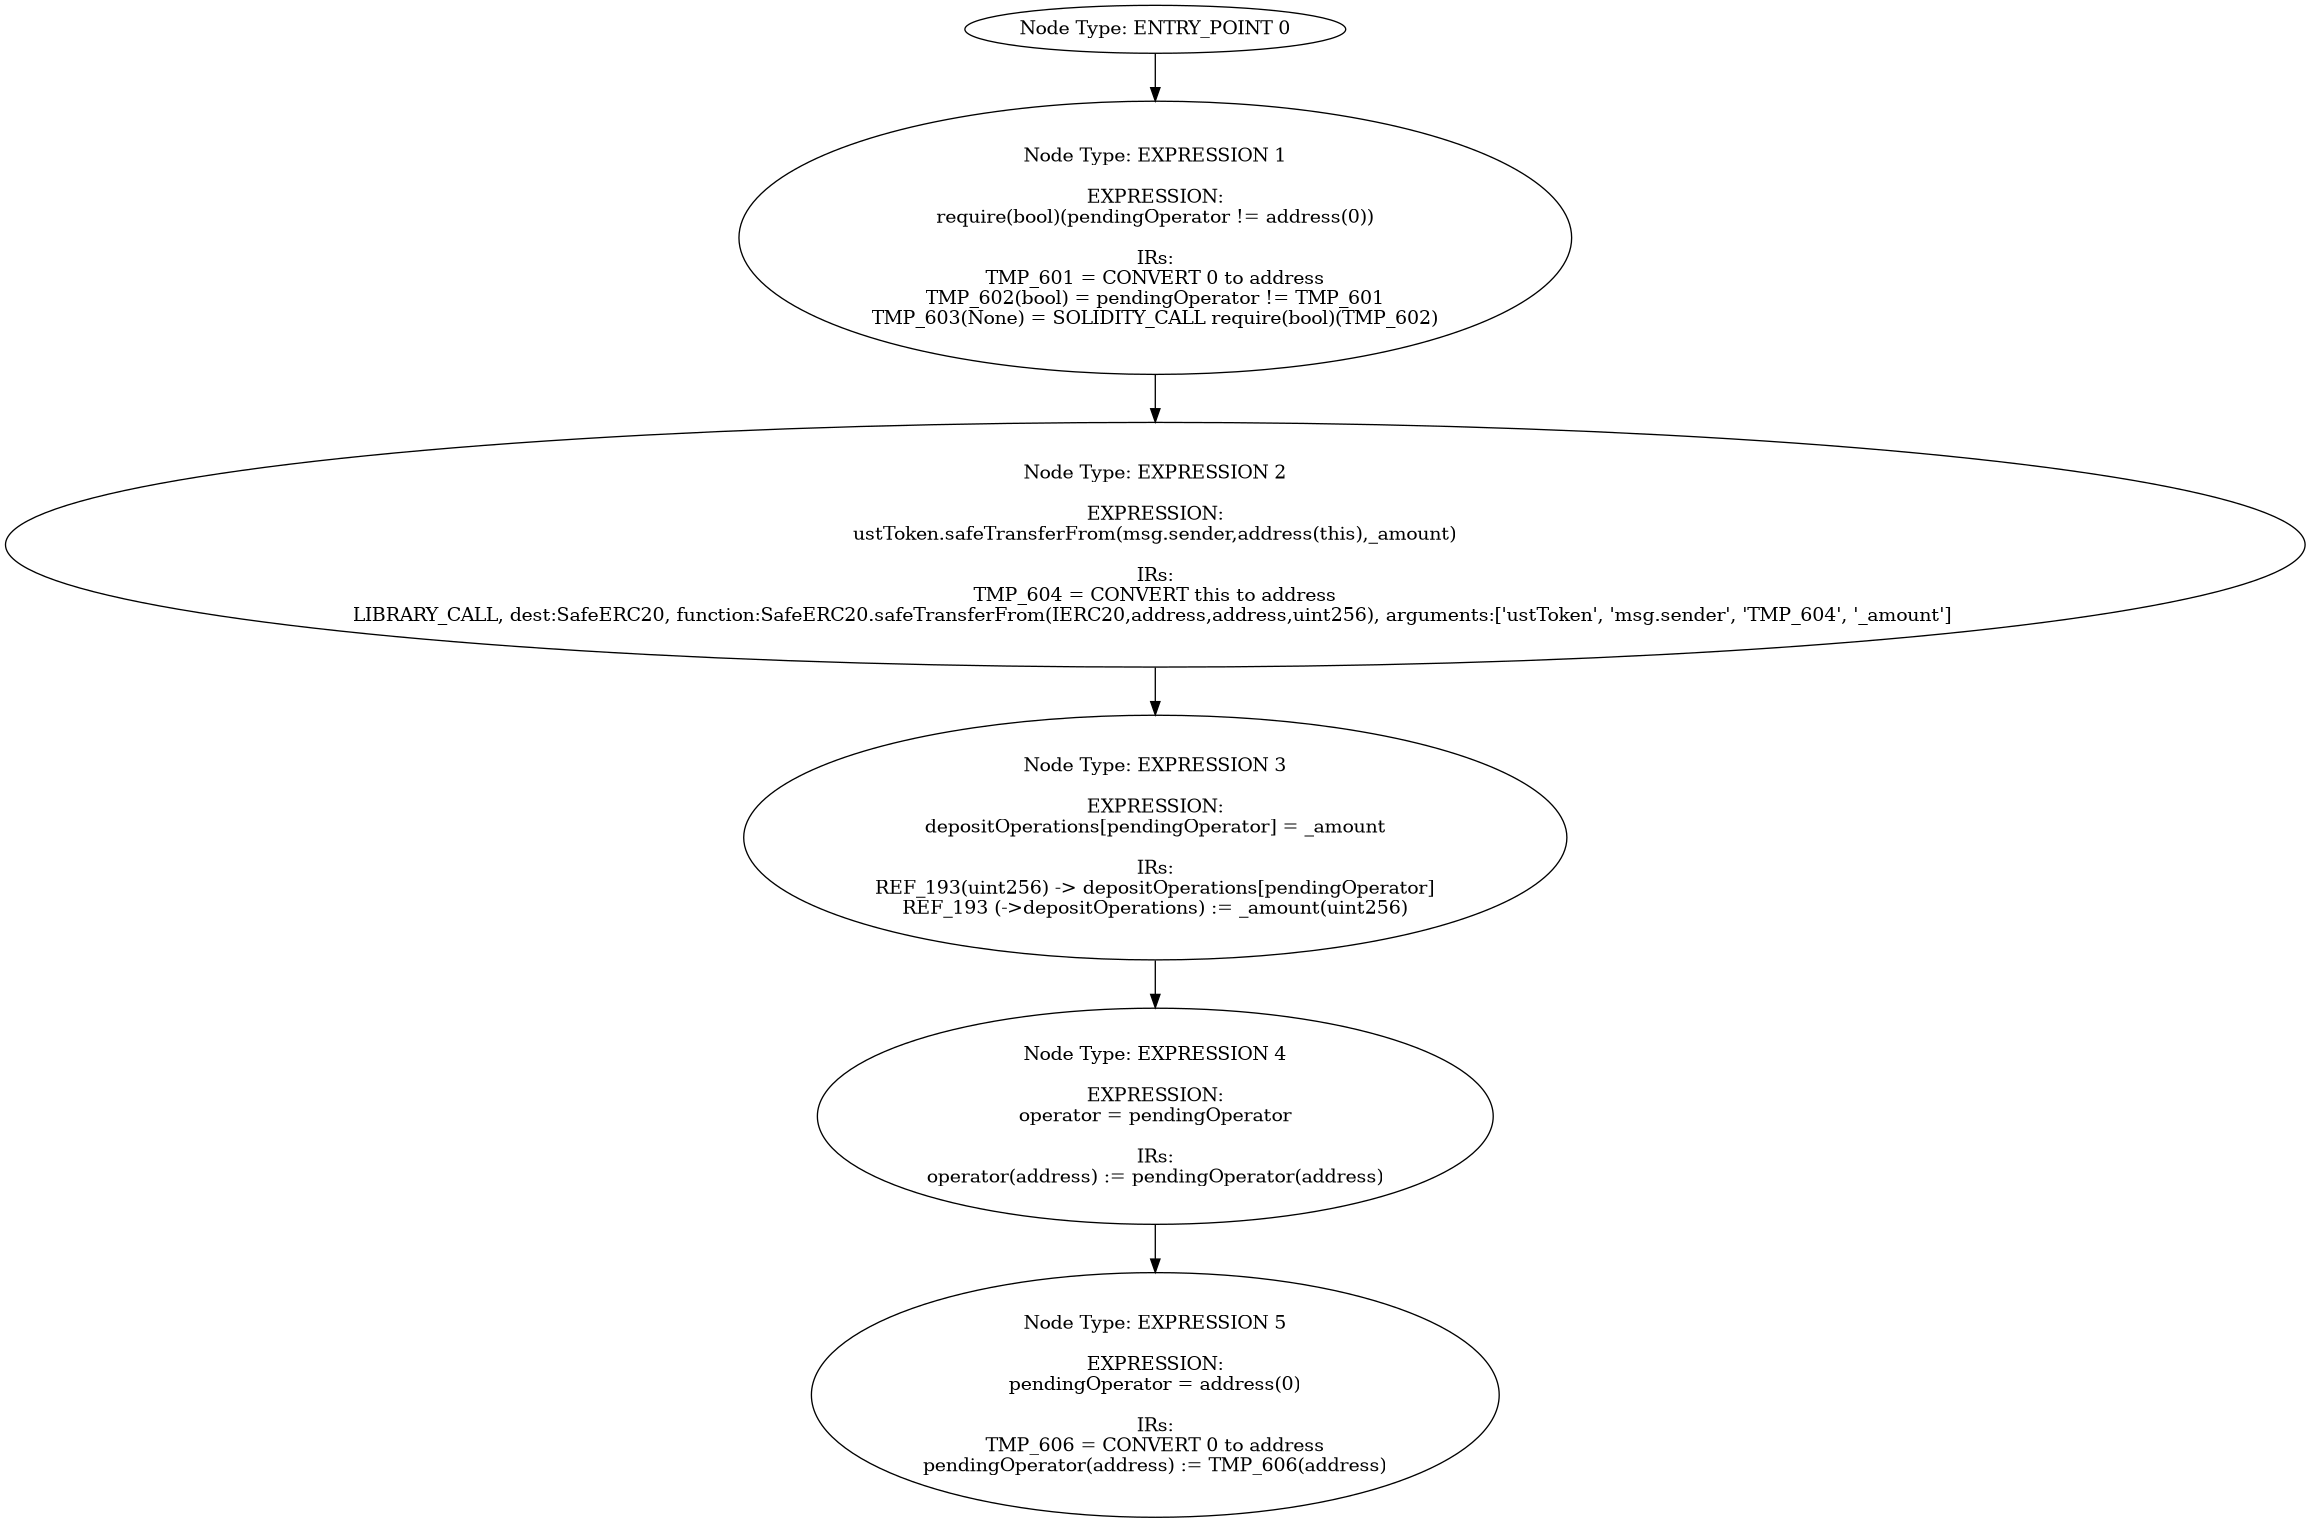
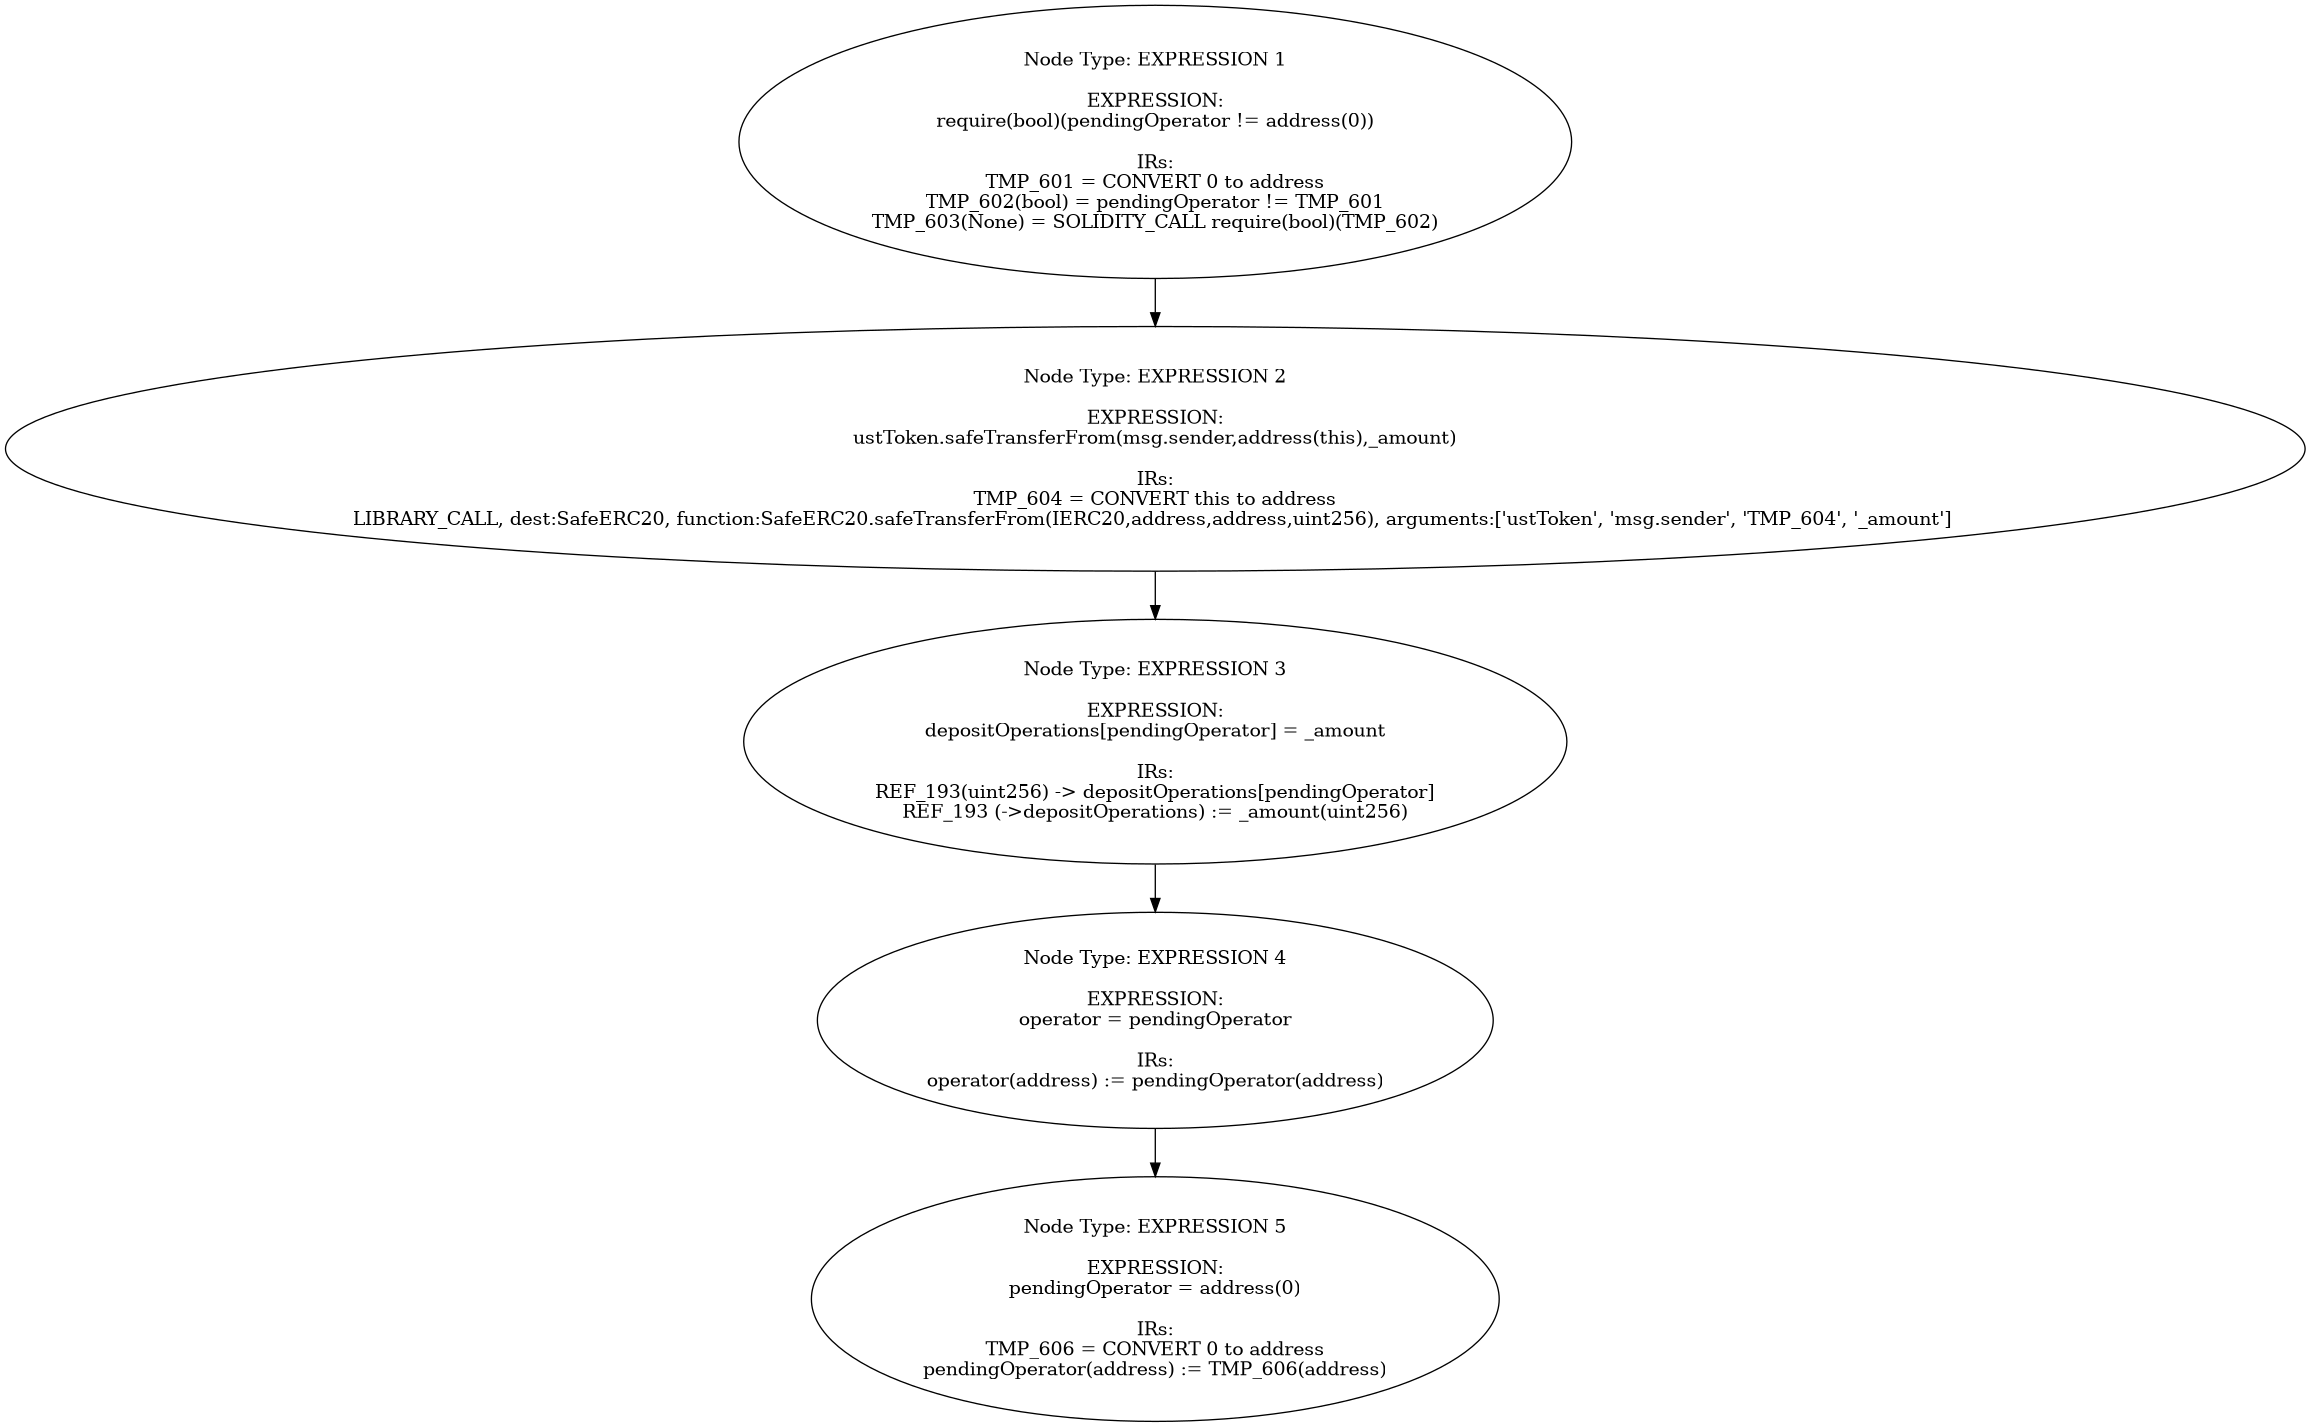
  digraph {
-   n1 [label="Node Type: ENTRY_POINT 0\n"]
    n2 [label="Node Type: EXPRESSION 1\n\nEXPRESSION:\nrequire(bool)(pendingOperator != address(0))\n\nIRs:\nTMP_601 = CONVERT 0 to address\nTMP_602(bool) = pendingOperator != TMP_601\nTMP_603(None) = SOLIDITY_CALL require(bool)(TMP_602)"]
    n3 [label="Node Type: EXPRESSION 2\n\nEXPRESSION:\nustToken.safeTransferFrom(msg.sender,address(this),_amount)\n\nIRs:\nTMP_604 = CONVERT this to address\nLIBRARY_CALL, dest:SafeERC20, function:SafeERC20.safeTransferFrom(IERC20,address,address,uint256), arguments:['ustToken', 'msg.sender', 'TMP_604', '_amount'] "]
    n4 [label="Node Type: EXPRESSION 3\n\nEXPRESSION:\ndepositOperations[pendingOperator] = _amount\n\nIRs:\nREF_193(uint256) -> depositOperations[pendingOperator]\nREF_193 (->depositOperations) := _amount(uint256)"]
    n5 [label="Node Type: EXPRESSION 4\n\nEXPRESSION:\noperator = pendingOperator\n\nIRs:\noperator(address) := pendingOperator(address)"]
    n6 [label="Node Type: EXPRESSION 5\n\nEXPRESSION:\npendingOperator = address(0)\n\nIRs:\nTMP_606 = CONVERT 0 to address\npendingOperator(address) := TMP_606(address)"]
-   n1 -> n2
    n2 -> n3
    n3 -> n4
    n4 -> n5
    n5 -> n6
  }
